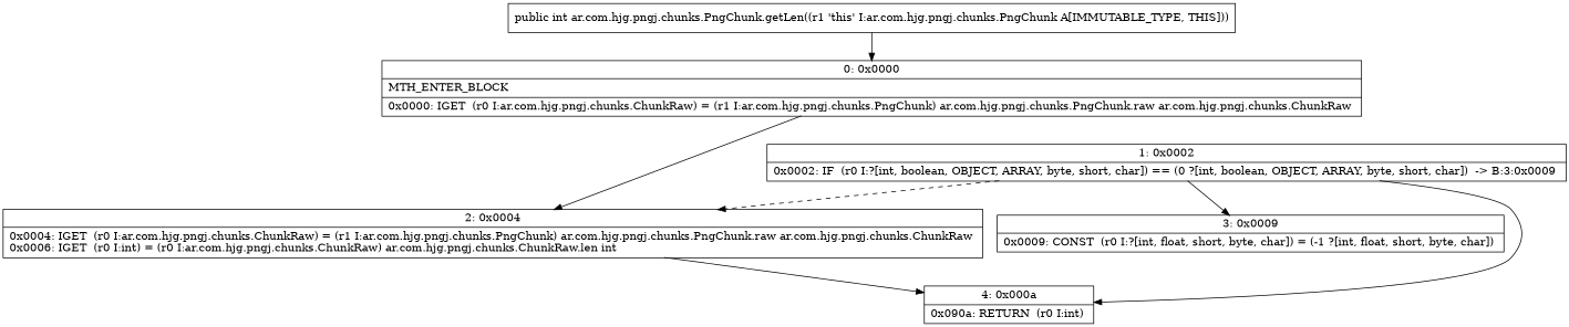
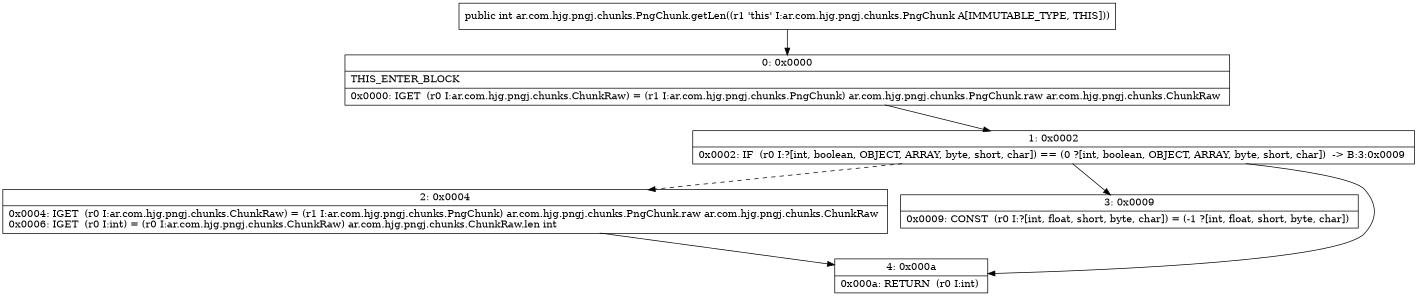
  digraph {
    node [shape=record]
-   n1 [label="{0\:\ 0x0000|MTH_ENTER_BLOCK\l|0x0000: IGET  (r0 I:ar.com.hjg.pngj.chunks.ChunkRaw) = (r1 I:ar.com.hjg.pngj.chunks.PngChunk) ar.com.hjg.pngj.chunks.PngChunk.raw ar.com.hjg.pngj.chunks.ChunkRaw \l}"]
+   n1 [label="{0\:\ 0x0000|THIS_ENTER_BLOCK\l|0x0000: IGET  (r0 I:ar.com.hjg.pngj.chunks.ChunkRaw) = (r1 I:ar.com.hjg.pngj.chunks.PngChunk) ar.com.hjg.pngj.chunks.PngChunk.raw ar.com.hjg.pngj.chunks.ChunkRaw \l}"]
    n2 [label="{1\:\ 0x0002|0x0002: IF  (r0 I:?[int, boolean, OBJECT, ARRAY, byte, short, char]) == (0 ?[int, boolean, OBJECT, ARRAY, byte, short, char])  \-\> B:3:0x0009 \l}"]
    n3 [label="{2\:\ 0x0004|0x0004: IGET  (r0 I:ar.com.hjg.pngj.chunks.ChunkRaw) = (r1 I:ar.com.hjg.pngj.chunks.PngChunk) ar.com.hjg.pngj.chunks.PngChunk.raw ar.com.hjg.pngj.chunks.ChunkRaw \l0x0006: IGET  (r0 I:int) = (r0 I:ar.com.hjg.pngj.chunks.ChunkRaw) ar.com.hjg.pngj.chunks.ChunkRaw.len int \l}"]
    n4 [label="{3\:\ 0x0009|0x0009: CONST  (r0 I:?[int, float, short, byte, char]) = (\-1 ?[int, float, short, byte, char]) \l}"]
-   n5 [label="{4\:\ 0x000a|0x090a: RETURN  (r0 I:int) \l}"]
+   n5 [label="{4\:\ 0x000a|0x000a: RETURN  (r0 I:int) \l}"]
    n6 [label="{public int ar.com.hjg.pngj.chunks.PngChunk.getLen((r1 'this' I:ar.com.hjg.pngj.chunks.PngChunk A[IMMUTABLE_TYPE, THIS])) }"]
-   n1 -> n3
+   n1 -> n2
    n2 -> n3 [style=dashed]
    n2 -> n4
    n2 -> n5
    n3 -> n5
    n6 -> n1
  }
